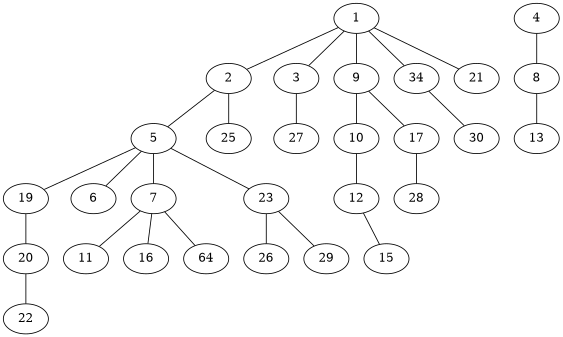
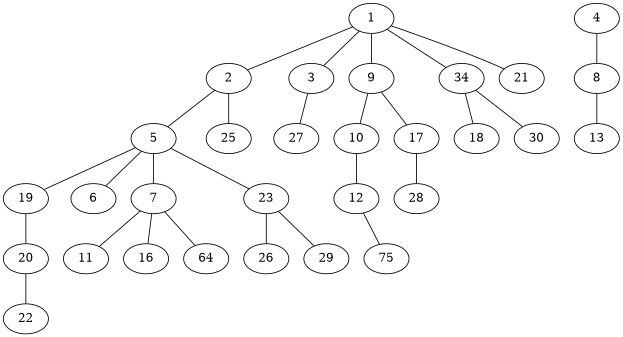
  graph {
    1
    2
    3
    9
    n5 [label=34]
    21
    5
    25
    27
    10
    17
+   18
    30
    4
    8
    19
    6
    7
    23
    20
    12
    28
    13
    11
    16
    n26 [label=64]
    26
    29
    22
-   15
+   15 [label=75]
    1 -- 2
    1 -- 3
    1 -- 9
    1 -- n5
    1 -- 21
    2 -- 5
    2 -- 25
    3 -- 27
    9 -- 10
    9 -- 17
+   n5 -- 18
    n5 -- 30
    5 -- 19
    5 -- 6
    5 -- 7
    5 -- 23
    10 -- 12
    17 -- 28
    4 -- 8
    8 -- 13
    19 -- 20
    7 -- 11
    7 -- 16
    7 -- n26
    23 -- 26
    23 -- 29
    20 -- 22
    12 -- 15
  }
